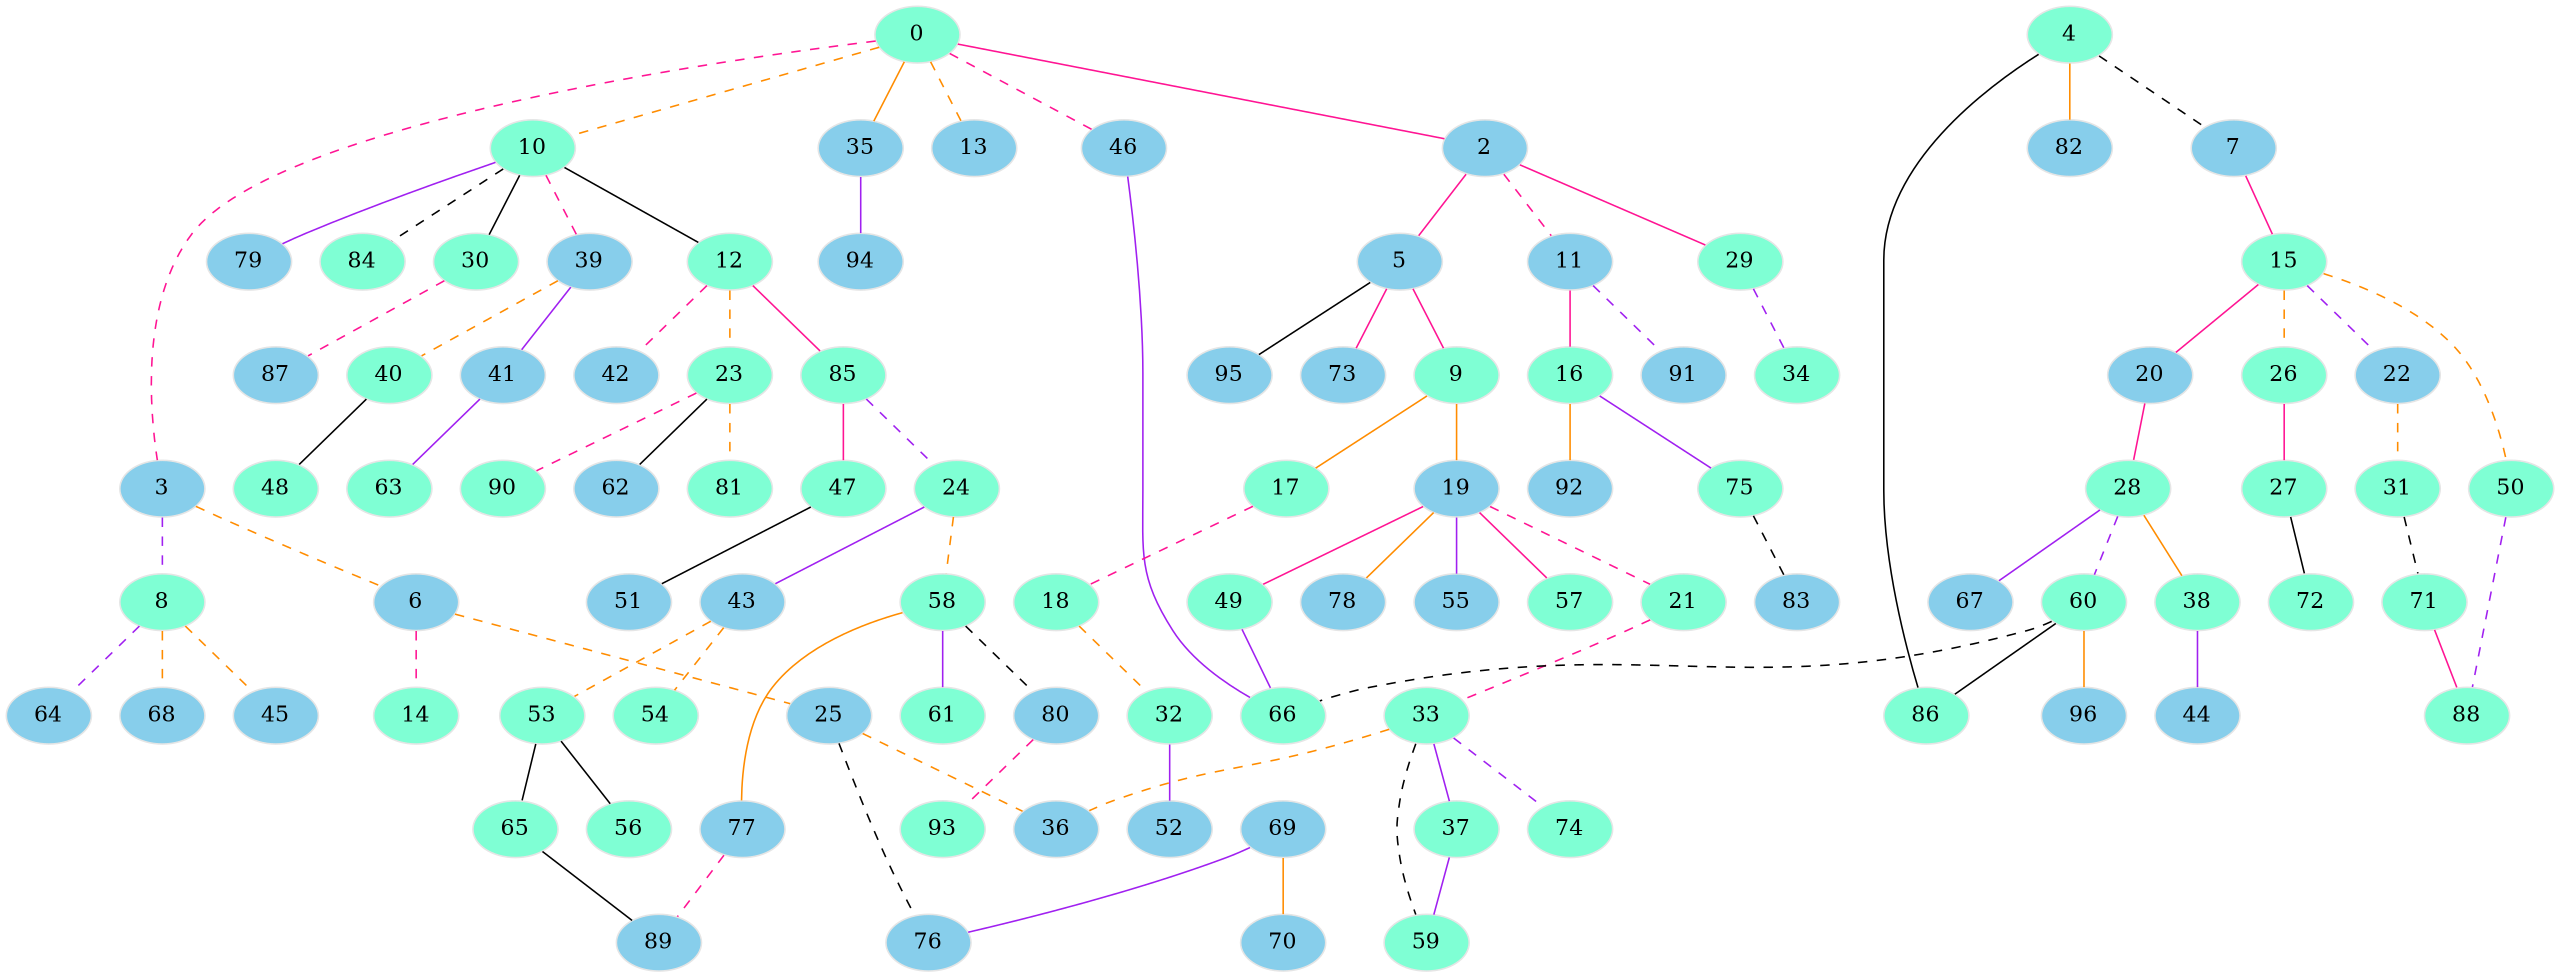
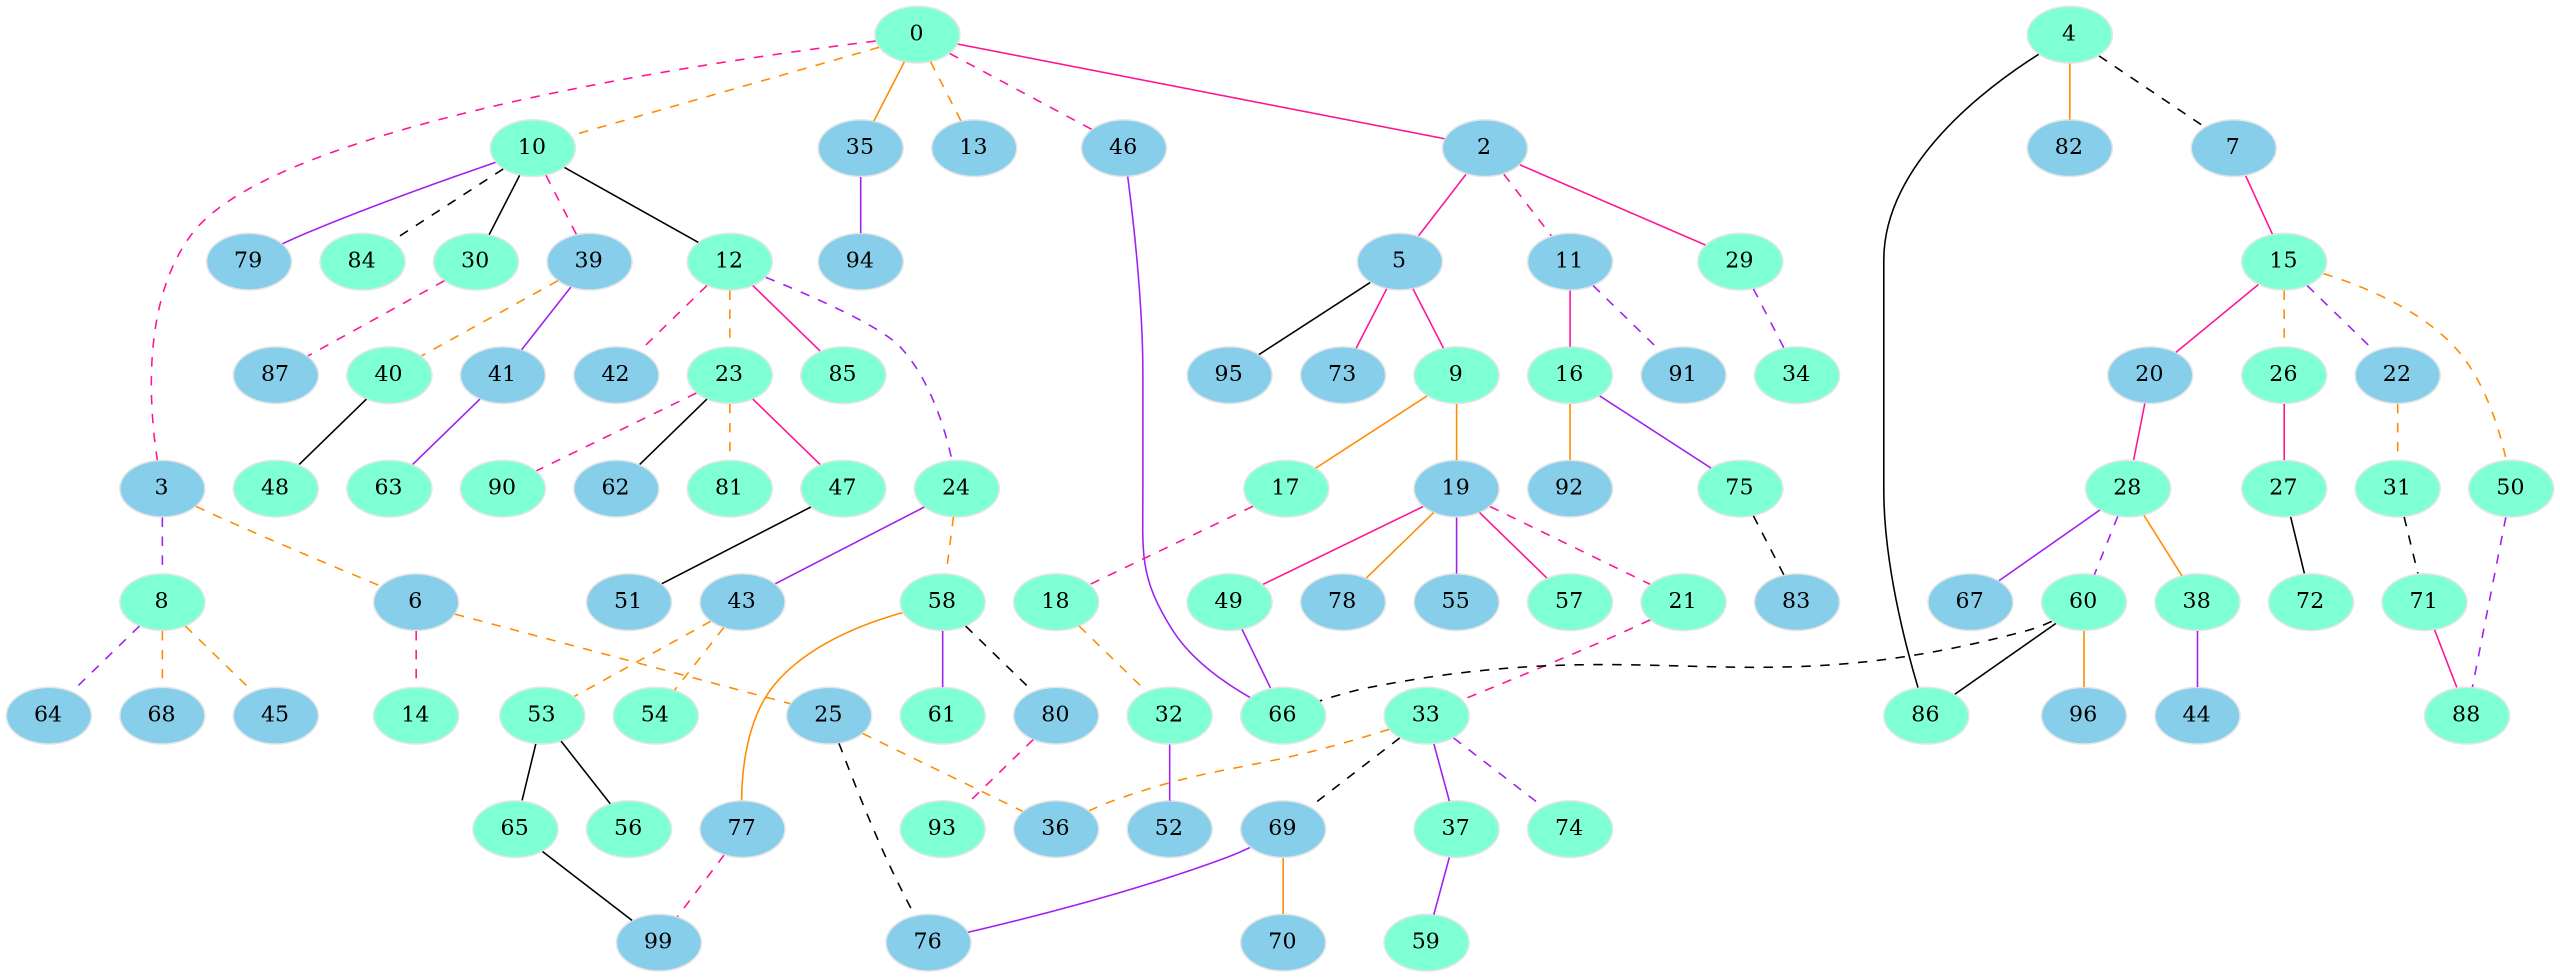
  graph {
    node [color=gray90 fillcolor=aquamarine style=filled]
    edge [color=deeppink style=solid]
    n1 [label=0]
    2 [fillcolor=skyblue]
    3 [fillcolor=skyblue]
    10
    13 [fillcolor=skyblue]
    35 [fillcolor=skyblue]
    46 [fillcolor=skyblue]
    5 [fillcolor=skyblue]
    11 [fillcolor=skyblue]
    29
    6 [fillcolor=skyblue]
    8
    12
    30
    39 [fillcolor=skyblue]
    79 [fillcolor=skyblue]
    84
    94 [fillcolor=skyblue]
    66
    7 [fillcolor=skyblue]
    4
    82 [fillcolor=skyblue]
    86
    9
    73 [fillcolor=skyblue]
    95 [fillcolor=skyblue]
    16
    91 [fillcolor=skyblue]
    34
    14
    25 [fillcolor=skyblue]
    45 [fillcolor=skyblue]
    64 [fillcolor=skyblue]
    68 [fillcolor=skyblue]
    15
    17
    19 [fillcolor=skyblue]
    36 [fillcolor=skyblue]
    76 [fillcolor=skyblue]
    20 [fillcolor=skyblue]
    22 [fillcolor=skyblue]
    26
    50
    18
    21
    49
    55 [fillcolor=skyblue]
    57
    78 [fillcolor=skyblue]
    23
    24
    42 [fillcolor=skyblue]
    85
    87 [fillcolor=skyblue]
    40
    41 [fillcolor=skyblue]
    75
    92 [fillcolor=skyblue]
    47
    62 [fillcolor=skyblue]
    81
    90
    43 [fillcolor=skyblue]
    58
    28
    31
    27
    88
    83 [fillcolor=skyblue]
    32
    52 [fillcolor=skyblue]
    33
    38
    60
    67 [fillcolor=skyblue]
    37
    69 [fillcolor=skyblue]
    74
    71
    51 [fillcolor=skyblue]
    53
    54
    61
    77 [fillcolor=skyblue]
    80 [fillcolor=skyblue]
    72
    44 [fillcolor=skyblue]
    96 [fillcolor=skyblue]
    59
    70 [fillcolor=skyblue]
    48
    63
    56
    65
-   89 [fillcolor=skyblue]
+   89 [fillcolor=skyblue label=99]
    93
    n1 -- 2
    n1 -- 3 [style=dashed]
    n1 -- 10 [color=darkorange style=dashed]
    n1 -- 13 [color=darkorange style=dashed]
    n1 -- 35 [color=darkorange]
    n1 -- 46 [style=dashed]
    2 -- 5
    2 -- 11 [style=dashed]
    2 -- 29
    3 -- 6 [color=darkorange style=dashed]
    3 -- 8 [color=purple style=dashed]
    10 -- 12 [color=black]
    10 -- 30 [color=black]
    10 -- 39 [style=dashed]
    10 -- 79 [color=purple]
    10 -- 84 [color=black style=dashed]
    35 -- 94 [color=purple]
    46 -- 66 [color=purple]
    5 -- 9
    5 -- 73
    5 -- 95 [color=black]
    11 -- 16
    11 -- 91 [color=purple style=dashed]
    29 -- 34 [color=purple style=dashed]
    6 -- 14 [style=dashed]
    6 -- 25 [color=darkorange style=dashed]
    8 -- 45 [color=darkorange style=dashed]
    8 -- 64 [color=purple style=dashed]
    8 -- 68 [color=darkorange style=dashed]
    12 -- 23 [color=darkorange style=dashed]
-   85 -- 24 [color=purple style=dashed]
+   12 -- 24 [color=purple style=dashed]
    12 -- 42 [style=dashed]
    12 -- 85
    30 -- 87 [style=dashed]
    39 -- 40 [color=darkorange style=dashed]
    39 -- 41 [color=purple]
    7 -- 15
    4 -- 7 [color=black style=dashed]
    4 -- 82 [color=darkorange]
    4 -- 86 [color=black]
    9 -- 17 [color=darkorange]
    9 -- 19 [color=darkorange]
    16 -- 75 [color=purple]
    16 -- 92 [color=darkorange]
    25 -- 36 [color=darkorange style=dashed]
    25 -- 76 [color=black style=dashed]
    15 -- 20
    15 -- 22 [color=purple style=dashed]
    15 -- 26 [color=darkorange style=dashed]
    15 -- 50 [color=darkorange style=dashed]
    17 -- 18 [style=dashed]
    19 -- 21 [style=dashed]
    19 -- 49
    19 -- 55 [color=purple]
    19 -- 57
    19 -- 78 [color=darkorange]
    20 -- 28
    22 -- 31 [color=darkorange style=dashed]
    26 -- 27
    50 -- 88 [color=purple style=dashed]
    18 -- 32 [color=darkorange style=dashed]
    21 -- 33 [style=dashed]
    49 -- 66 [color=purple]
-   85 -- 47
+   23 -- 47
    23 -- 62 [color=black]
    23 -- 81 [color=darkorange style=dashed]
    23 -- 90 [style=dashed]
    24 -- 43 [color=purple]
    24 -- 58 [color=darkorange style=dashed]
    40 -- 48 [color=black]
    41 -- 63 [color=purple]
    75 -- 83 [color=black style=dashed]
    47 -- 51 [color=black]
    43 -- 53 [color=darkorange style=dashed]
    43 -- 54 [color=darkorange style=dashed]
    58 -- 61 [color=purple]
    58 -- 77 [color=darkorange]
    58 -- 80 [color=black style=dashed]
    28 -- 38 [color=darkorange]
    28 -- 60 [color=purple style=dashed]
    28 -- 67 [color=purple]
    31 -- 71 [color=black style=dashed]
    27 -- 72 [color=black]
    32 -- 52 [color=purple]
    33 -- 36 [color=darkorange style=dashed]
    33 -- 37 [color=purple]
-   33 -- 59 [color=black style=dashed]
+   33 -- 69 [color=black style=dashed]
    33 -- 74 [color=purple style=dashed]
    38 -- 44 [color=purple]
    60 -- 66 [color=black style=dashed]
    60 -- 86 [color=black]
    60 -- 96 [color=darkorange]
    37 -- 59 [color=purple]
    69 -- 76 [color=purple]
    69 -- 70 [color=darkorange]
    71 -- 88
    53 -- 56 [color=black]
    53 -- 65 [color=black]
    77 -- 89 [style=dashed]
    80 -- 93 [style=dashed]
    65 -- 89 [color=black]
  }
